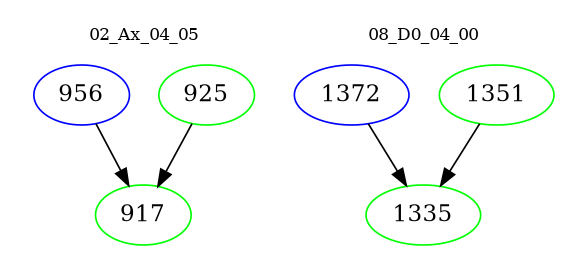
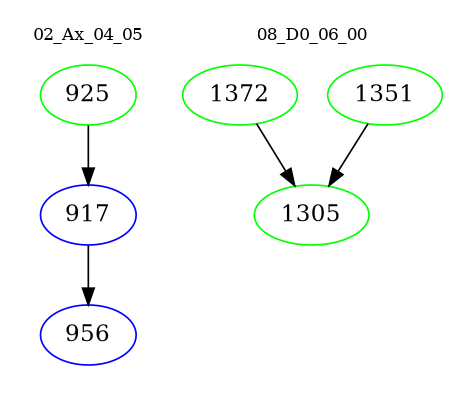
  digraph {
    node [color=green]
    edge [color=black]
    n1 [label=925]
-   n2 [label=917]
+   n2 [color=blue label=917]
    n3 [color=blue label=956]
    n4 [label=1351]
-   n5 [label=1335]
-   n6 [color=blue label=1372]
+   n5 [label=1305]
+   n6 [label=1372]
    subgraph cluster_1 {
      color=white
      fontsize=10
      label="02_Ax_04_05"
      n1
      n2
      n3
    }
    subgraph cluster_2 {
      color=white
      fontsize=10
-     label="08_D0_04_00"
+     label="08_D0_06_00"
      n4
      n5
      n6
    }
    n1 -> n2
-   n3 -> n2
+   n2 -> n3
    n4 -> n5
    n6 -> n5
  }
